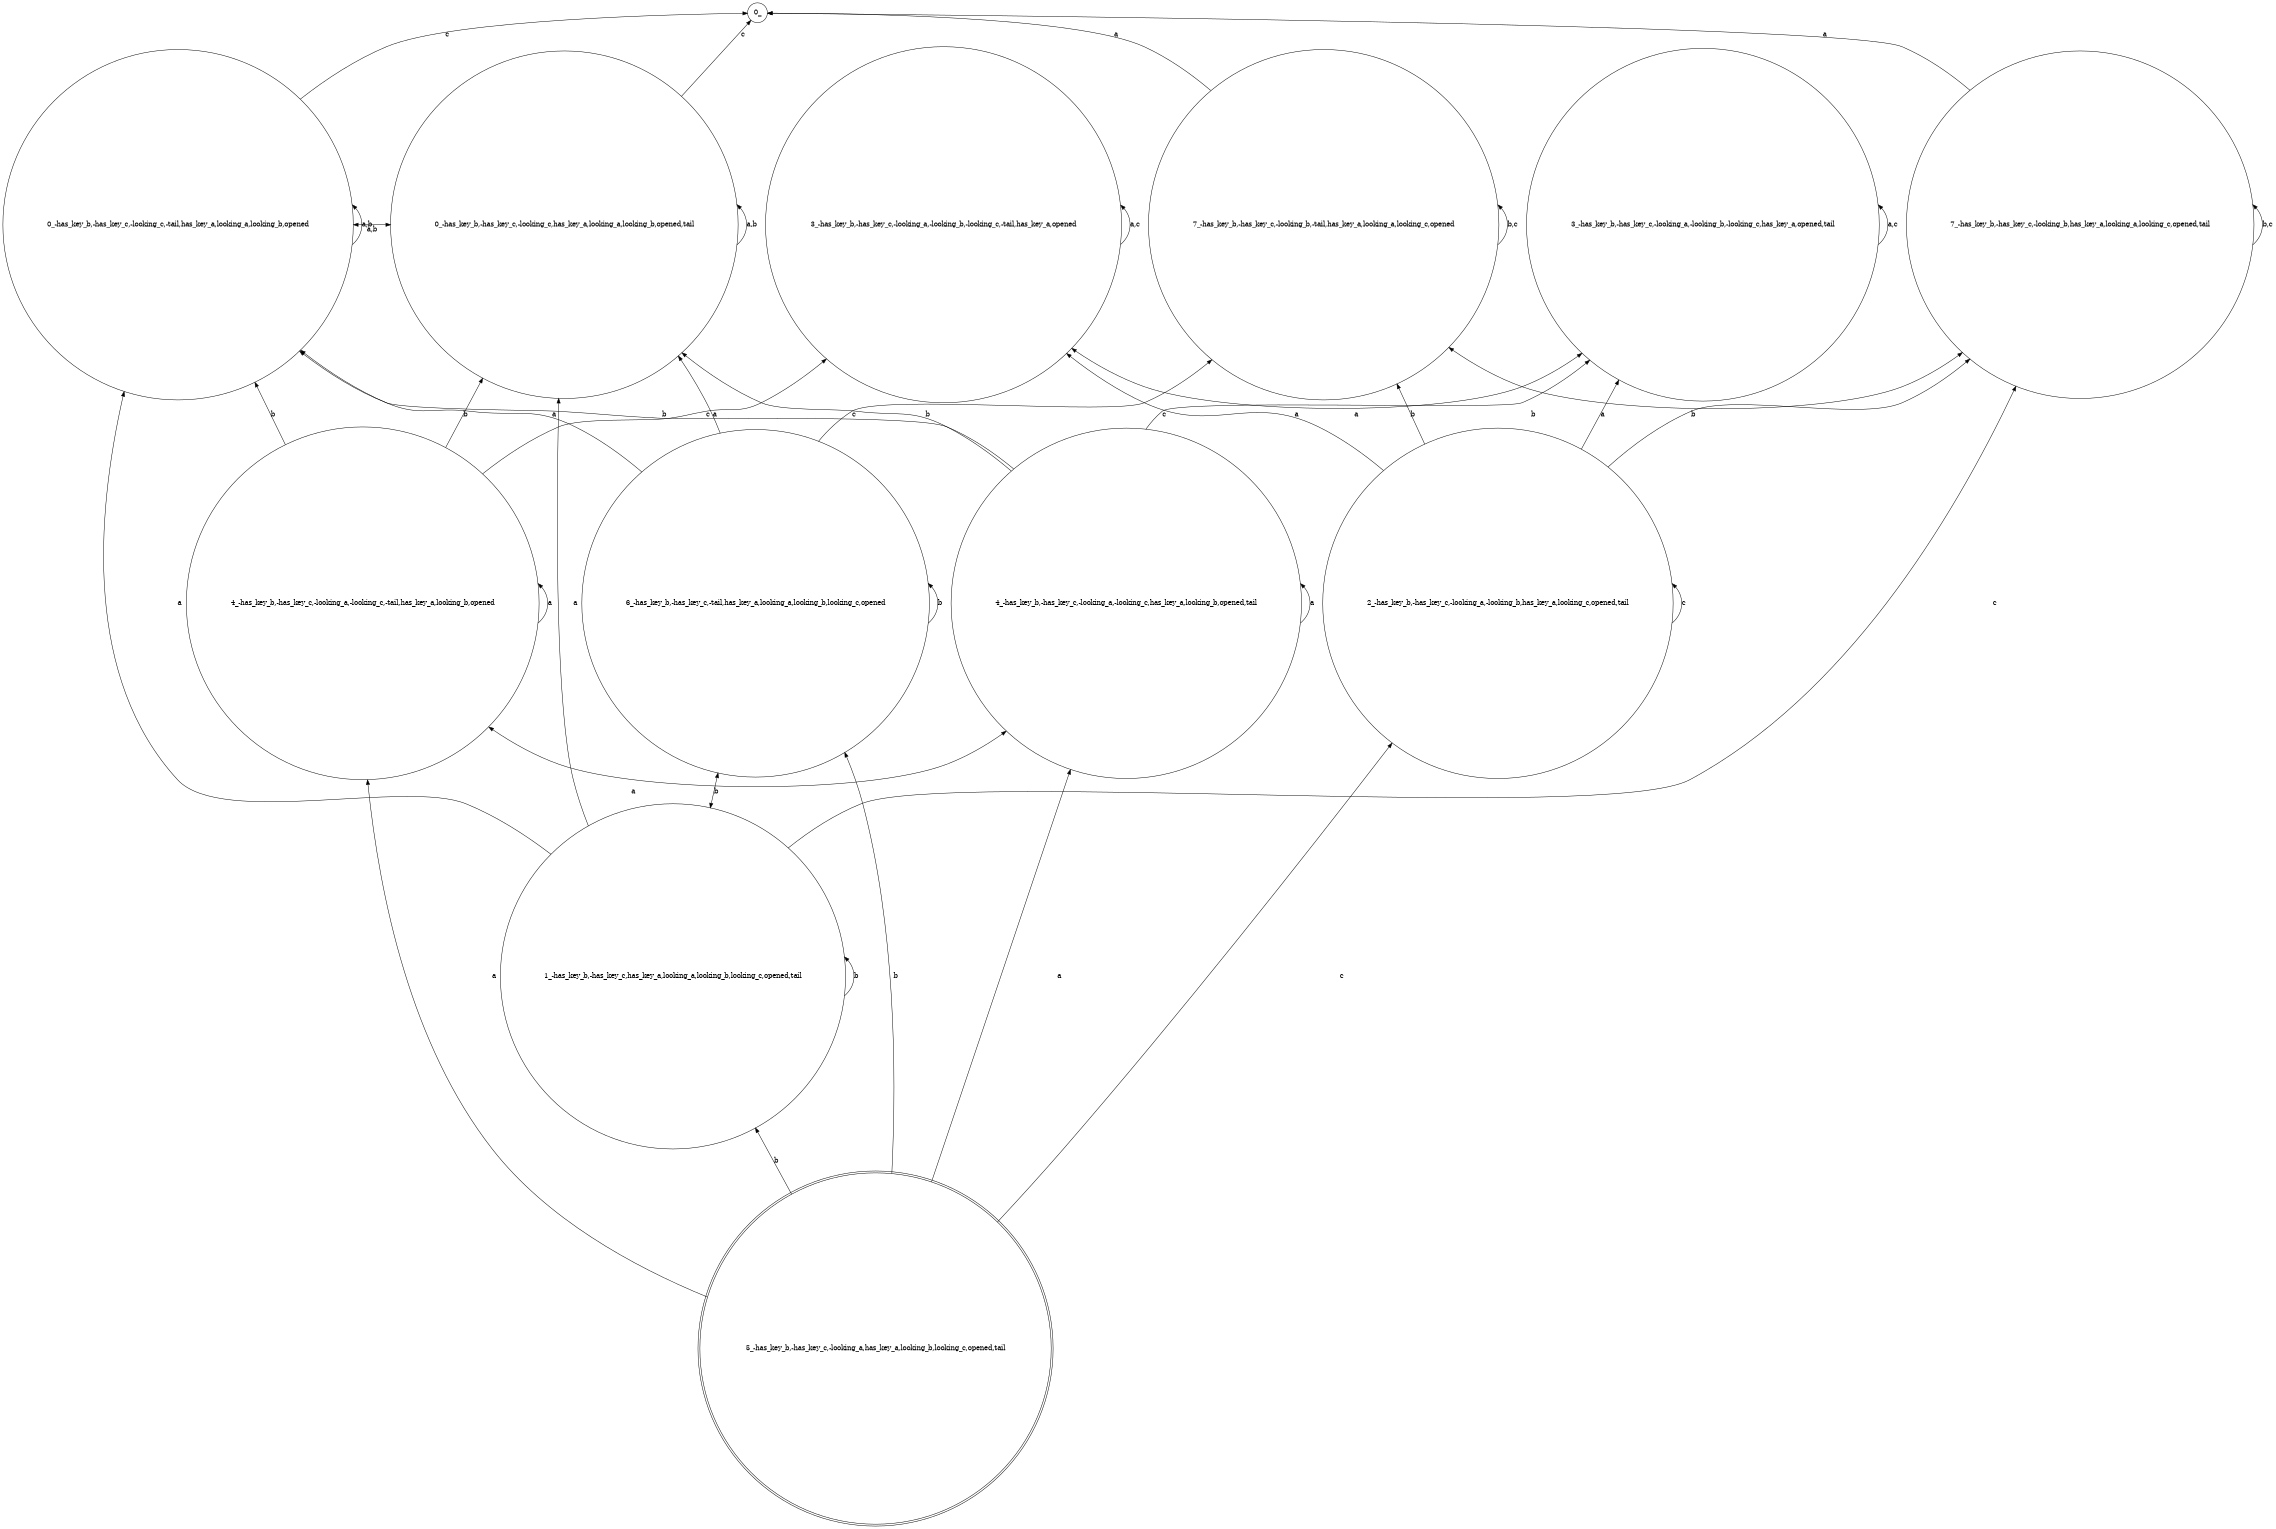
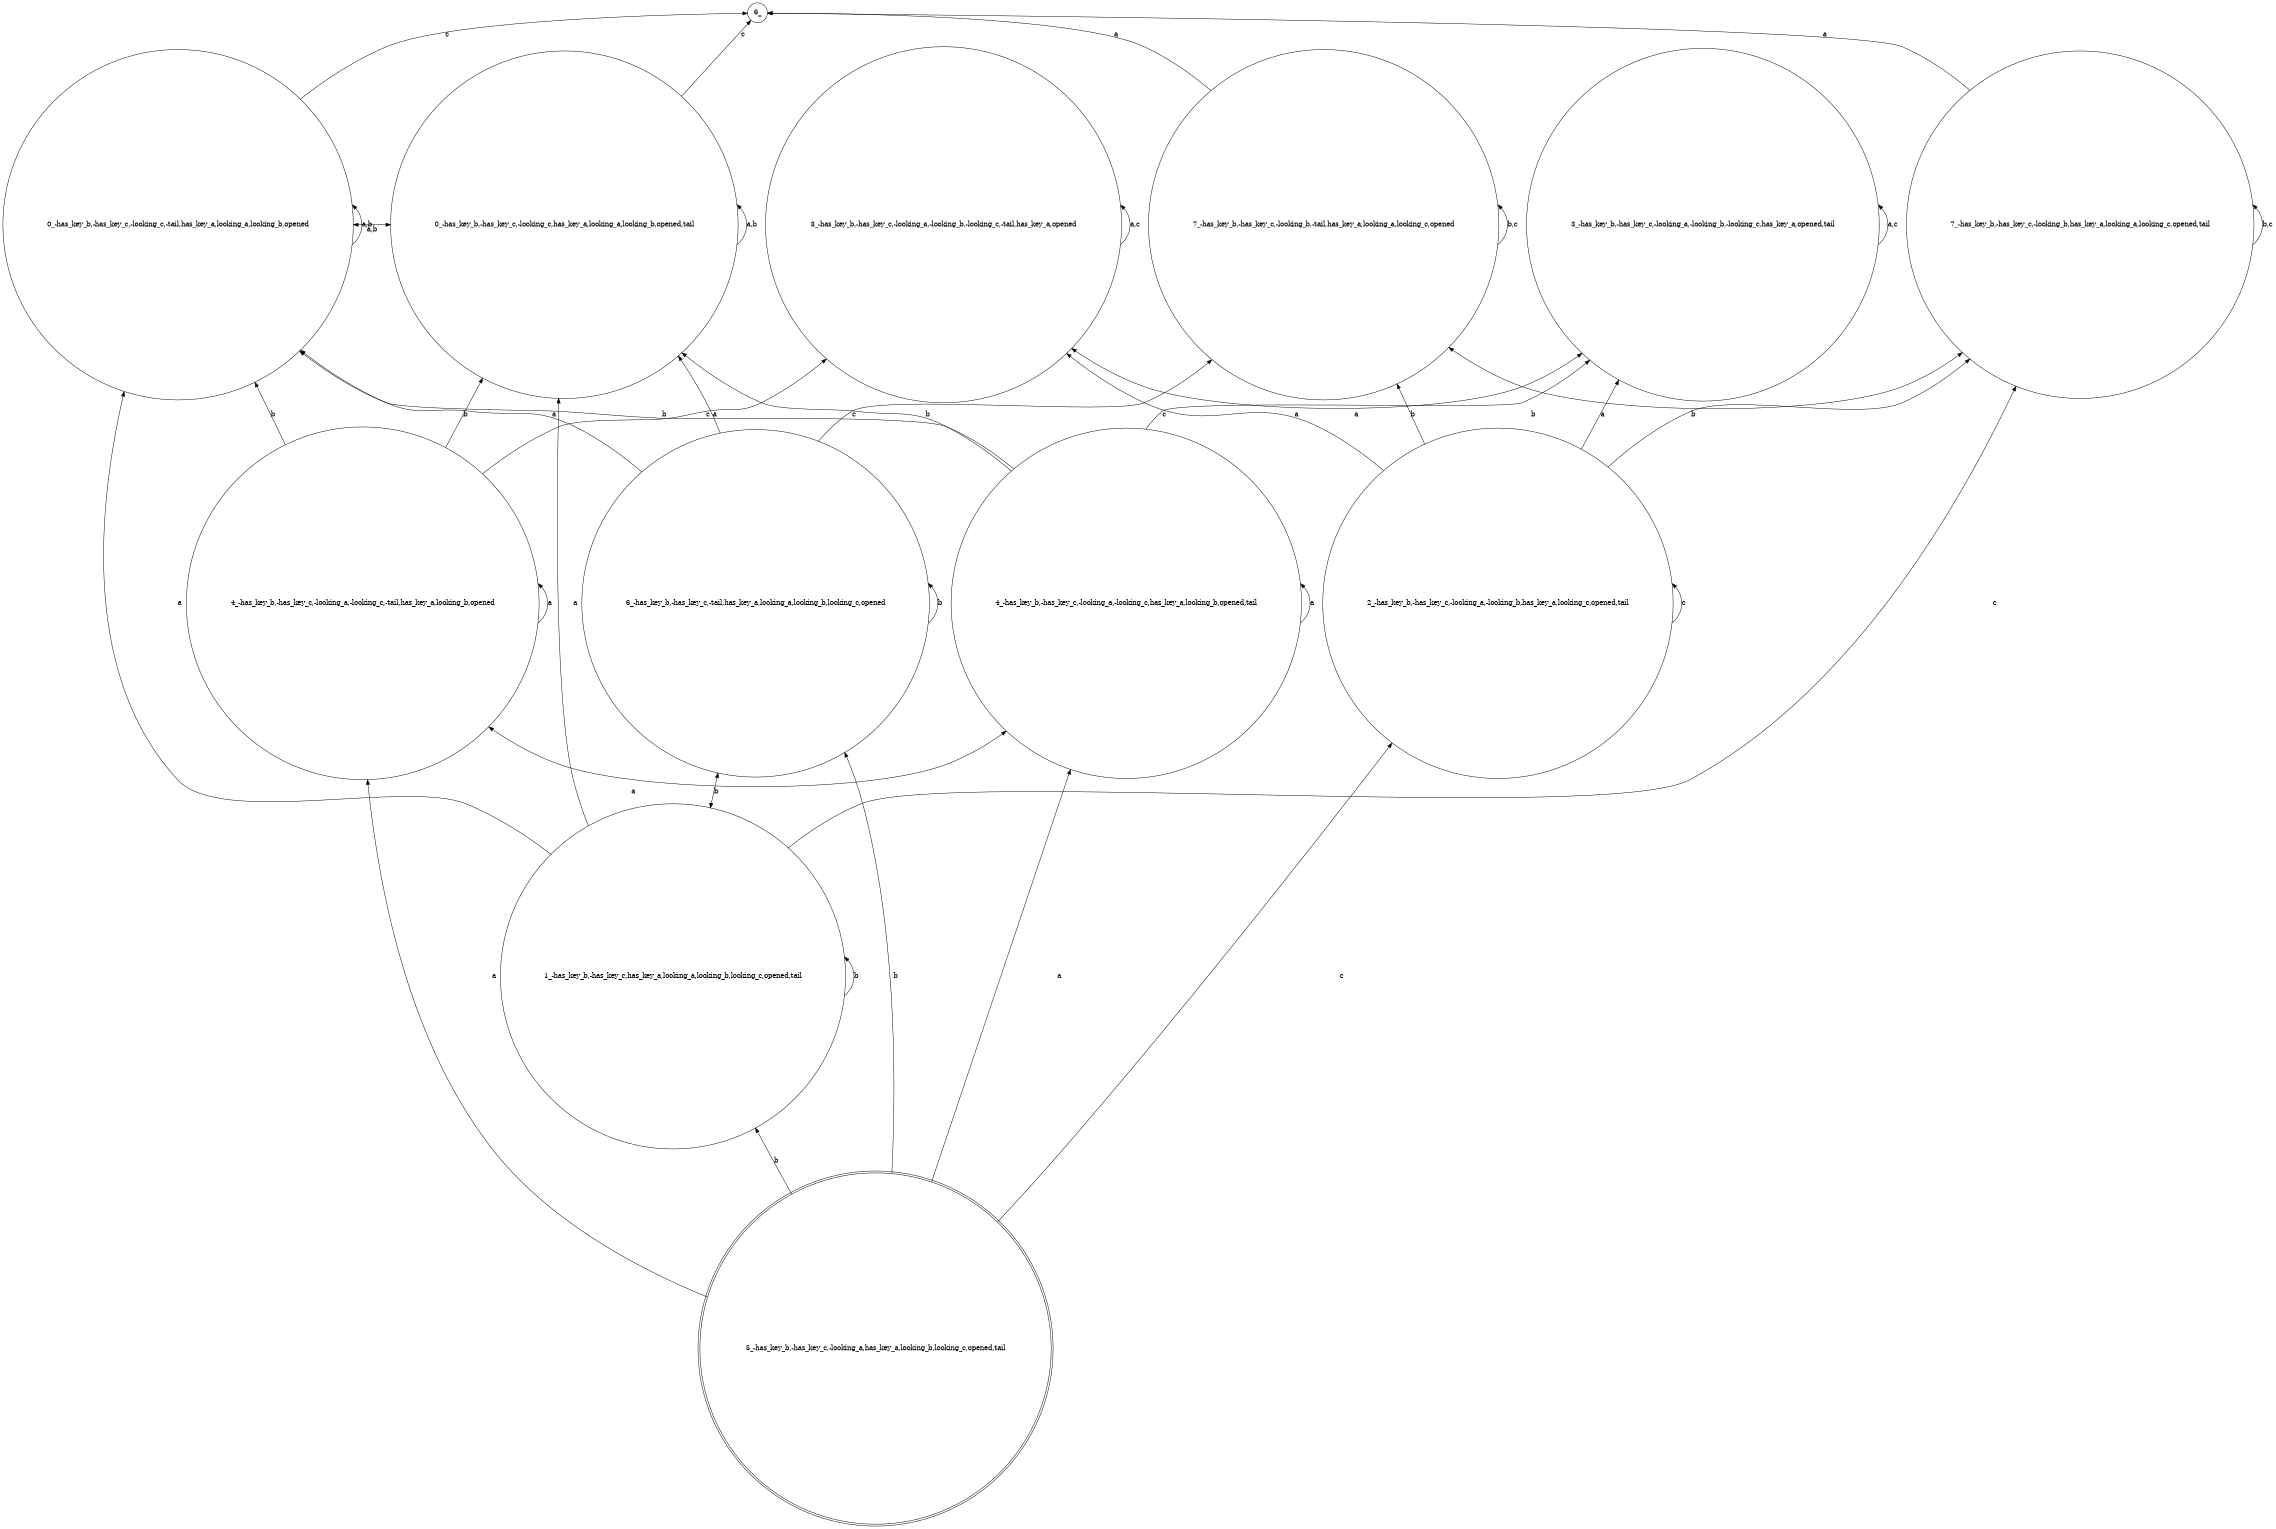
  digraph {
    rankdir=BT
    node [shape=circle]
    "3_-has_key_b,-has_key_c,-looking_a,-looking_b,-looking_c,has_key_a,opened,tail"
    "3_-has_key_b,-has_key_c,-looking_a,-looking_b,-looking_c,-tail,has_key_a,opened"
    "0_-has_key_b,-has_key_c,-looking_c,-tail,has_key_a,looking_a,looking_b,opened"
    "0_-has_key_b,-has_key_c,-looking_c,has_key_a,looking_a,looking_b,opened,tail"
    "4_-has_key_b,-has_key_c,-looking_a,-looking_c,-tail,has_key_a,looking_b,opened"
    "4_-has_key_b,-has_key_c,-looking_a,-looking_c,has_key_a,looking_b,opened,tail"
    "1_-has_key_b,-has_key_c,has_key_a,looking_a,looking_b,looking_c,opened,tail"
    "5_-has_key_b,-has_key_c,-looking_a,has_key_a,looking_b,looking_c,opened,tail" [shape=doublecircle]
    "7_-has_key_b,-has_key_c,-looking_b,has_key_a,looking_a,looking_c,opened,tail"
    "7_-has_key_b,-has_key_c,-looking_b,-tail,has_key_a,looking_a,looking_c,opened"
    "6_-has_key_b,-has_key_c,-tail,has_key_a,looking_a,looking_b,looking_c,opened"
    "2_-has_key_b,-has_key_c,-looking_a,-looking_b,has_key_a,looking_c,opened,tail"
-   "0_"
+   "0_" [label="6_"]
    subgraph sub_1 {
      rank=same
      "3_-has_key_b,-has_key_c,-looking_a,-looking_b,-looking_c,has_key_a,opened,tail"
      "3_-has_key_b,-has_key_c,-looking_a,-looking_b,-looking_c,-tail,has_key_a,opened"
    }
    subgraph sub_2 {
      rank=same
      "0_-has_key_b,-has_key_c,-looking_c,-tail,has_key_a,looking_a,looking_b,opened"
      "0_-has_key_b,-has_key_c,-looking_c,has_key_a,looking_a,looking_b,opened,tail"
    }
    subgraph sub_3 {
      rank=same
      "4_-has_key_b,-has_key_c,-looking_a,-looking_c,-tail,has_key_a,looking_b,opened"
      "4_-has_key_b,-has_key_c,-looking_a,-looking_c,has_key_a,looking_b,opened,tail"
    }
    subgraph sub_4 {
      rank=same
      "1_-has_key_b,-has_key_c,has_key_a,looking_a,looking_b,looking_c,opened,tail"
    }
    subgraph sub_5 {
      rank=same
      "5_-has_key_b,-has_key_c,-looking_a,has_key_a,looking_b,looking_c,opened,tail"
    }
    subgraph sub_6 {
      rank=same
      "7_-has_key_b,-has_key_c,-looking_b,has_key_a,looking_a,looking_c,opened,tail"
      "7_-has_key_b,-has_key_c,-looking_b,-tail,has_key_a,looking_a,looking_c,opened"
    }
    subgraph sub_7 {
      rank=same
      "6_-has_key_b,-has_key_c,-tail,has_key_a,looking_a,looking_b,looking_c,opened"
    }
    subgraph sub_8 {
      rank=same
      "2_-has_key_b,-has_key_c,-looking_a,-looking_b,has_key_a,looking_c,opened,tail"
    }
    "3_-has_key_b,-has_key_c,-looking_a,-looking_b,-looking_c,has_key_a,opened,tail" -> "3_-has_key_b,-has_key_c,-looking_a,-looking_b,-looking_c,has_key_a,opened,tail" [label="a,c"]
    "3_-has_key_b,-has_key_c,-looking_a,-looking_b,-looking_c,-tail,has_key_a,opened" -> "3_-has_key_b,-has_key_c,-looking_a,-looking_b,-looking_c,has_key_a,opened,tail" [dir=both label=a]
    "3_-has_key_b,-has_key_c,-looking_a,-looking_b,-looking_c,-tail,has_key_a,opened" -> "3_-has_key_b,-has_key_c,-looking_a,-looking_b,-looking_c,-tail,has_key_a,opened" [label="a,c"]
    "0_-has_key_b,-has_key_c,-looking_c,-tail,has_key_a,looking_a,looking_b,opened" -> "0_-has_key_b,-has_key_c,-looking_c,-tail,has_key_a,looking_a,looking_b,opened" [label="a,b"]
    "0_-has_key_b,-has_key_c,-looking_c,-tail,has_key_a,looking_a,looking_b,opened" -> "0_-has_key_b,-has_key_c,-looking_c,has_key_a,looking_a,looking_b,opened,tail" [dir=both label="a,b"]
    "0_-has_key_b,-has_key_c,-looking_c,-tail,has_key_a,looking_a,looking_b,opened" -> "0_" [label=c]
    "0_-has_key_b,-has_key_c,-looking_c,has_key_a,looking_a,looking_b,opened,tail" -> "0_-has_key_b,-has_key_c,-looking_c,has_key_a,looking_a,looking_b,opened,tail" [label="a,b"]
    "0_-has_key_b,-has_key_c,-looking_c,has_key_a,looking_a,looking_b,opened,tail" -> "0_" [label=c]
    "4_-has_key_b,-has_key_c,-looking_a,-looking_c,-tail,has_key_a,looking_b,opened" -> "3_-has_key_b,-has_key_c,-looking_a,-looking_b,-looking_c,-tail,has_key_a,opened" [label=c]
    "4_-has_key_b,-has_key_c,-looking_a,-looking_c,-tail,has_key_a,looking_b,opened" -> "0_-has_key_b,-has_key_c,-looking_c,-tail,has_key_a,looking_a,looking_b,opened" [label=b]
    "4_-has_key_b,-has_key_c,-looking_a,-looking_c,-tail,has_key_a,looking_b,opened" -> "0_-has_key_b,-has_key_c,-looking_c,has_key_a,looking_a,looking_b,opened,tail" [label=b]
    "4_-has_key_b,-has_key_c,-looking_a,-looking_c,-tail,has_key_a,looking_b,opened" -> "4_-has_key_b,-has_key_c,-looking_a,-looking_c,-tail,has_key_a,looking_b,opened" [label=a]
    "4_-has_key_b,-has_key_c,-looking_a,-looking_c,-tail,has_key_a,looking_b,opened" -> "4_-has_key_b,-has_key_c,-looking_a,-looking_c,has_key_a,looking_b,opened,tail" [dir=both label=a]
    "4_-has_key_b,-has_key_c,-looking_a,-looking_c,has_key_a,looking_b,opened,tail" -> "3_-has_key_b,-has_key_c,-looking_a,-looking_b,-looking_c,has_key_a,opened,tail" [label=c]
    "4_-has_key_b,-has_key_c,-looking_a,-looking_c,has_key_a,looking_b,opened,tail" -> "0_-has_key_b,-has_key_c,-looking_c,-tail,has_key_a,looking_a,looking_b,opened" [label=b]
    "4_-has_key_b,-has_key_c,-looking_a,-looking_c,has_key_a,looking_b,opened,tail" -> "0_-has_key_b,-has_key_c,-looking_c,has_key_a,looking_a,looking_b,opened,tail" [label=b]
    "4_-has_key_b,-has_key_c,-looking_a,-looking_c,has_key_a,looking_b,opened,tail" -> "4_-has_key_b,-has_key_c,-looking_a,-looking_c,has_key_a,looking_b,opened,tail" [label=a]
    "1_-has_key_b,-has_key_c,has_key_a,looking_a,looking_b,looking_c,opened,tail" -> "0_-has_key_b,-has_key_c,-looking_c,-tail,has_key_a,looking_a,looking_b,opened" [label=a]
    "1_-has_key_b,-has_key_c,has_key_a,looking_a,looking_b,looking_c,opened,tail" -> "0_-has_key_b,-has_key_c,-looking_c,has_key_a,looking_a,looking_b,opened,tail" [label=a]
    "1_-has_key_b,-has_key_c,has_key_a,looking_a,looking_b,looking_c,opened,tail" -> "1_-has_key_b,-has_key_c,has_key_a,looking_a,looking_b,looking_c,opened,tail" [label=b]
    "1_-has_key_b,-has_key_c,has_key_a,looking_a,looking_b,looking_c,opened,tail" -> "7_-has_key_b,-has_key_c,-looking_b,has_key_a,looking_a,looking_c,opened,tail" [label=c]
    "1_-has_key_b,-has_key_c,has_key_a,looking_a,looking_b,looking_c,opened,tail" -> "6_-has_key_b,-has_key_c,-tail,has_key_a,looking_a,looking_b,looking_c,opened" [dir=both label=b]
    "5_-has_key_b,-has_key_c,-looking_a,has_key_a,looking_b,looking_c,opened,tail" -> "4_-has_key_b,-has_key_c,-looking_a,-looking_c,-tail,has_key_a,looking_b,opened" [label=a]
    "5_-has_key_b,-has_key_c,-looking_a,has_key_a,looking_b,looking_c,opened,tail" -> "4_-has_key_b,-has_key_c,-looking_a,-looking_c,has_key_a,looking_b,opened,tail" [label=a]
    "5_-has_key_b,-has_key_c,-looking_a,has_key_a,looking_b,looking_c,opened,tail" -> "1_-has_key_b,-has_key_c,has_key_a,looking_a,looking_b,looking_c,opened,tail" [label=b]
    "5_-has_key_b,-has_key_c,-looking_a,has_key_a,looking_b,looking_c,opened,tail" -> "6_-has_key_b,-has_key_c,-tail,has_key_a,looking_a,looking_b,looking_c,opened" [label=b]
    "5_-has_key_b,-has_key_c,-looking_a,has_key_a,looking_b,looking_c,opened,tail" -> "2_-has_key_b,-has_key_c,-looking_a,-looking_b,has_key_a,looking_c,opened,tail" [label=c]
    "7_-has_key_b,-has_key_c,-looking_b,has_key_a,looking_a,looking_c,opened,tail" -> "7_-has_key_b,-has_key_c,-looking_b,has_key_a,looking_a,looking_c,opened,tail" [label="b,c"]
    "7_-has_key_b,-has_key_c,-looking_b,has_key_a,looking_a,looking_c,opened,tail" -> "0_" [label=a]
    "7_-has_key_b,-has_key_c,-looking_b,-tail,has_key_a,looking_a,looking_c,opened" -> "7_-has_key_b,-has_key_c,-looking_b,has_key_a,looking_a,looking_c,opened,tail" [dir=both label=b]
    "7_-has_key_b,-has_key_c,-looking_b,-tail,has_key_a,looking_a,looking_c,opened" -> "7_-has_key_b,-has_key_c,-looking_b,-tail,has_key_a,looking_a,looking_c,opened" [label="b,c"]
    "7_-has_key_b,-has_key_c,-looking_b,-tail,has_key_a,looking_a,looking_c,opened" -> "0_" [label=a]
    "6_-has_key_b,-has_key_c,-tail,has_key_a,looking_a,looking_b,looking_c,opened" -> "0_-has_key_b,-has_key_c,-looking_c,-tail,has_key_a,looking_a,looking_b,opened" [label=a]
    "6_-has_key_b,-has_key_c,-tail,has_key_a,looking_a,looking_b,looking_c,opened" -> "0_-has_key_b,-has_key_c,-looking_c,has_key_a,looking_a,looking_b,opened,tail" [label=a]
    "6_-has_key_b,-has_key_c,-tail,has_key_a,looking_a,looking_b,looking_c,opened" -> "7_-has_key_b,-has_key_c,-looking_b,-tail,has_key_a,looking_a,looking_c,opened" [label=c]
    "6_-has_key_b,-has_key_c,-tail,has_key_a,looking_a,looking_b,looking_c,opened" -> "6_-has_key_b,-has_key_c,-tail,has_key_a,looking_a,looking_b,looking_c,opened" [label=b]
    "2_-has_key_b,-has_key_c,-looking_a,-looking_b,has_key_a,looking_c,opened,tail" -> "3_-has_key_b,-has_key_c,-looking_a,-looking_b,-looking_c,has_key_a,opened,tail" [label=a]
    "2_-has_key_b,-has_key_c,-looking_a,-looking_b,has_key_a,looking_c,opened,tail" -> "3_-has_key_b,-has_key_c,-looking_a,-looking_b,-looking_c,-tail,has_key_a,opened" [label=a]
    "2_-has_key_b,-has_key_c,-looking_a,-looking_b,has_key_a,looking_c,opened,tail" -> "7_-has_key_b,-has_key_c,-looking_b,has_key_a,looking_a,looking_c,opened,tail" [label=b]
    "2_-has_key_b,-has_key_c,-looking_a,-looking_b,has_key_a,looking_c,opened,tail" -> "7_-has_key_b,-has_key_c,-looking_b,-tail,has_key_a,looking_a,looking_c,opened" [label=b]
    "2_-has_key_b,-has_key_c,-looking_a,-looking_b,has_key_a,looking_c,opened,tail" -> "2_-has_key_b,-has_key_c,-looking_a,-looking_b,has_key_a,looking_c,opened,tail" [label=c]
  }
